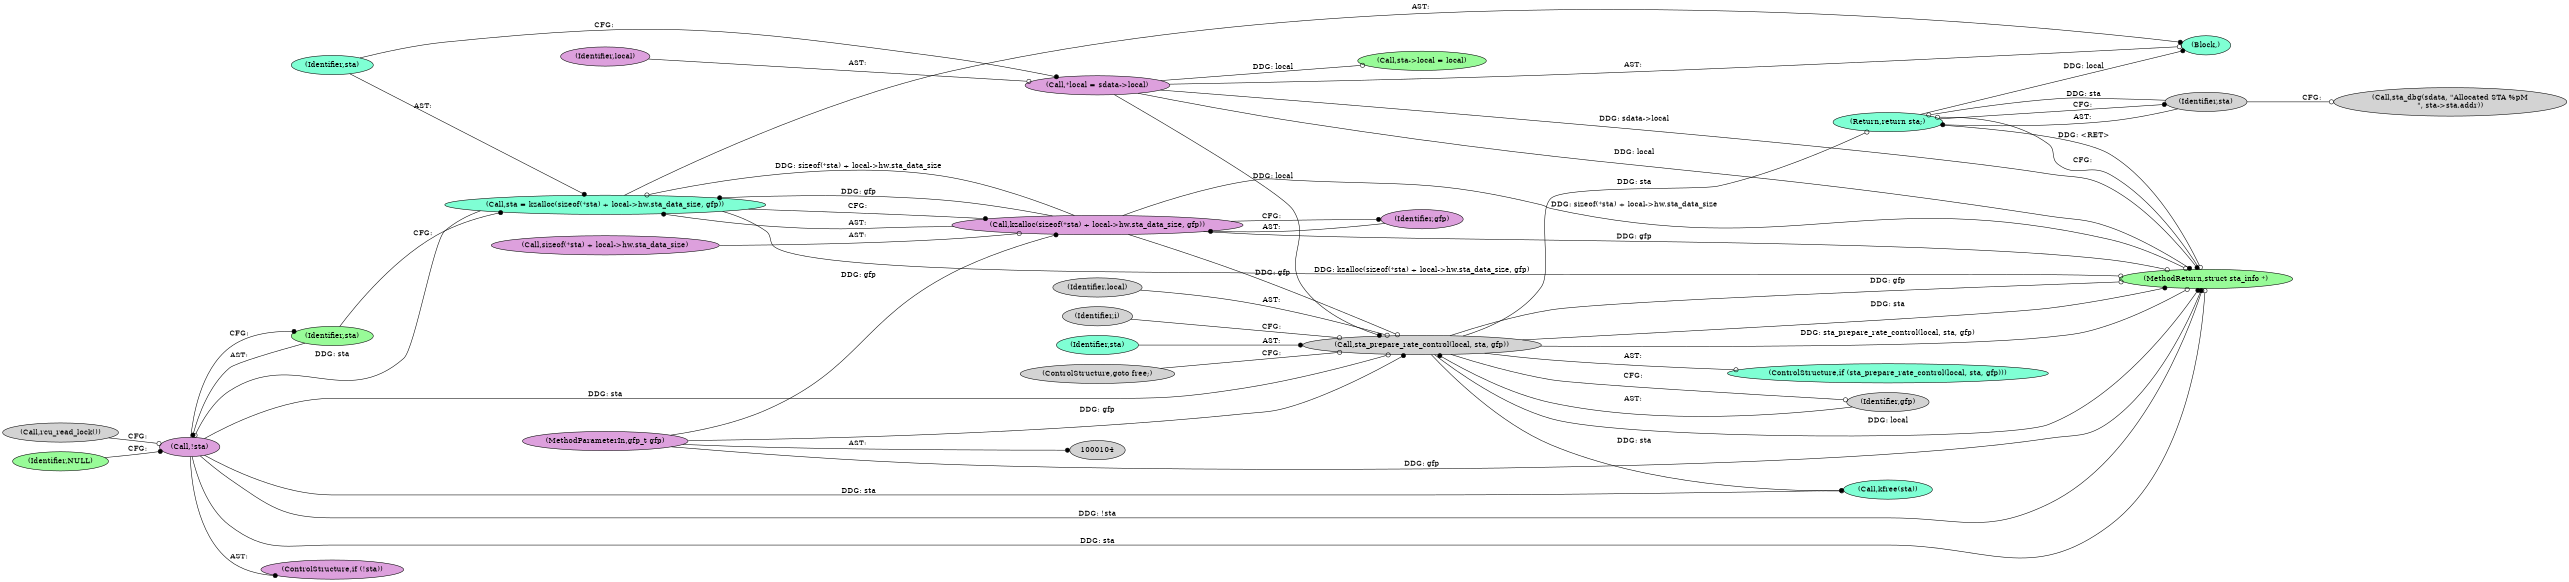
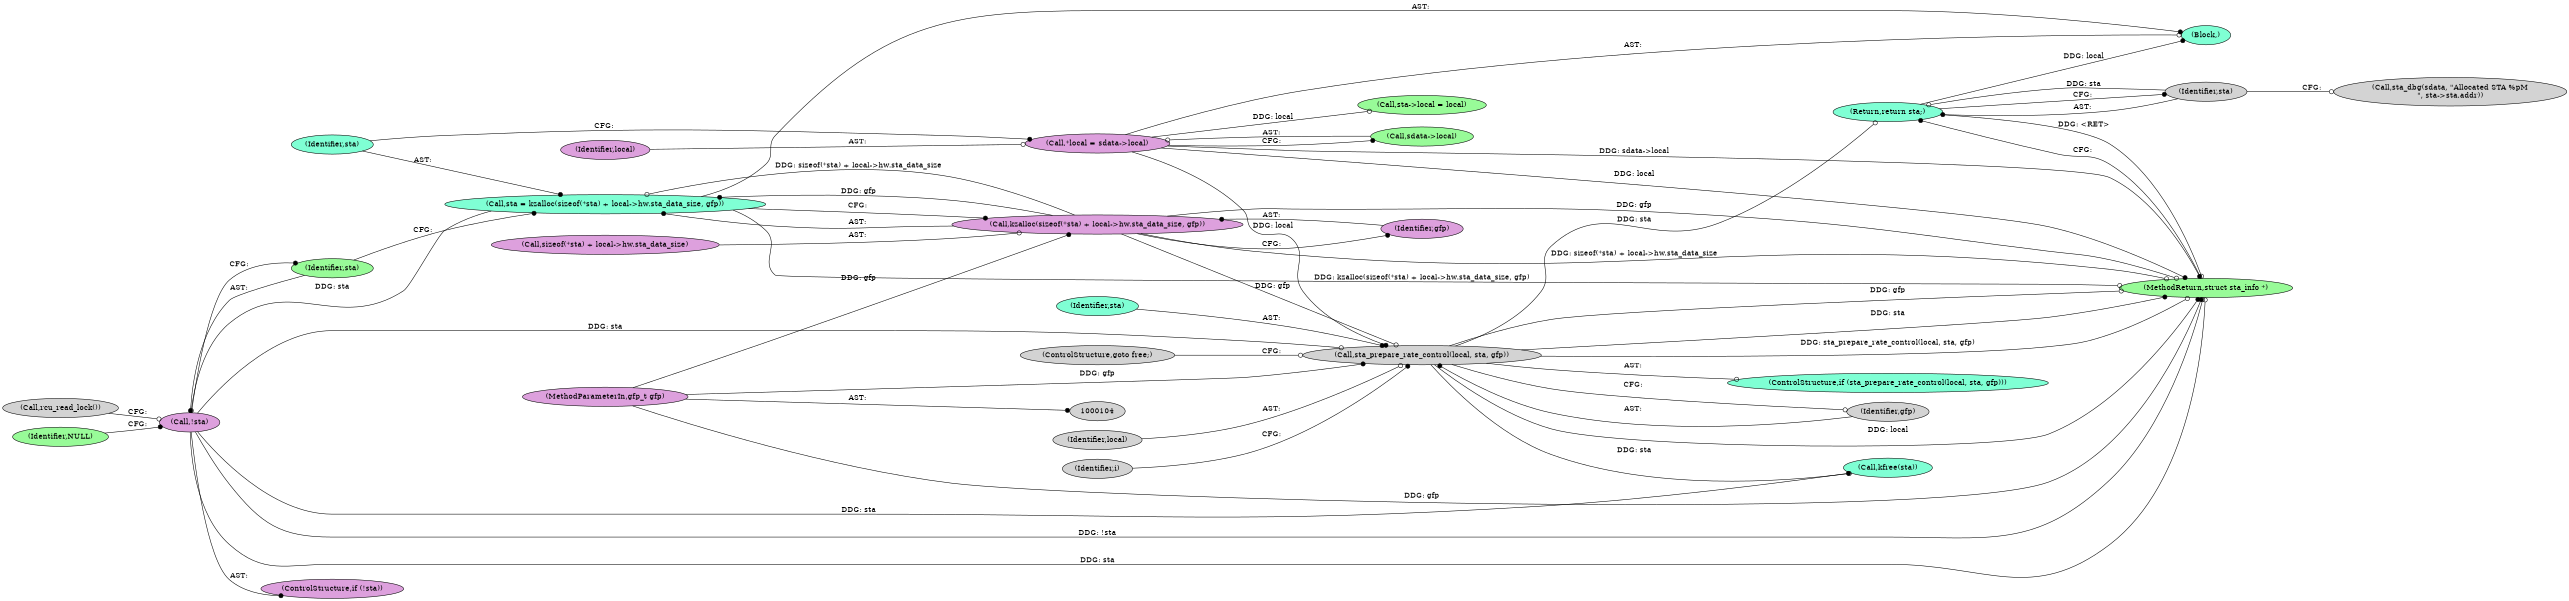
  digraph {
    rankdir=LR
    node [fillcolor=lightgrey style=filled]
    edge [arrowhead=dot]
    n1 [fillcolor=aquamarine label="(Return,return sta;)"]
    n2 [label="(Identifier,sta)"]
    n3 [fillcolor=palegreen label="(MethodReturn,struct sta_info *)"]
    n4 [fillcolor=aquamarine label="(Block,)"]
    n5 [label="(Call,sta_dbg(sdata, \"Allocated STA %pM\n\", sta->sta.addr))"]
    n6 [label="(Call,sta_prepare_rate_control(local, sta, gfp))"]
    n7 [fillcolor=aquamarine label="(ControlStructure,if (sta_prepare_rate_control(local, sta, gfp)))"]
    n8 [label="(Identifier,gfp)"]
    n9 [fillcolor=aquamarine label="(Call,kfree(sta))"]
    n10 [fillcolor=plum label="(Call,*local = sdata->local)"]
    n11 [fillcolor=palegreen label="(Call,sta->local = local)"]
+   n12 [fillcolor=palegreen label="(Call,sdata->local)"]
    n13 [fillcolor=plum label="(Call,!sta)"]
    n14 [fillcolor=plum label="(ControlStructure,if (!sta))"]
    n15 [fillcolor=palegreen label="(Identifier,sta)"]
    n16 [fillcolor=aquamarine label="(Call,sta = kzalloc(sizeof(*sta) + local->hw.sta_data_size, gfp))"]
    n17 [fillcolor=plum label="(Call,kzalloc(sizeof(*sta) + local->hw.sta_data_size, gfp))"]
    n18 [fillcolor=plum label="(Identifier,gfp)"]
    n19 [fillcolor=plum label="(MethodParameterIn,gfp_t gfp)"]
    1000104
    n21 [fillcolor=aquamarine label="(Identifier,sta)"]
    n22 [label="(Call,rcu_read_lock())"]
    n23 [label="(Identifier,local)"]
    n24 [fillcolor=plum label="(Call,sizeof(*sta) + local->hw.sta_data_size)"]
    n25 [label="(Identifier,i)"]
    n26 [fillcolor=palegreen label="(Identifier,NULL)"]
    n27 [fillcolor=aquamarine label="(Identifier,sta)"]
    n28 [label="(ControlStructure,goto free;)"]
    n29 [fillcolor=plum label="(Identifier,local)"]
    n1 -> n2 [label="CFG: "]
    n1 -> n3 [arrowhead=odot label="DDG: <RET>"]
    n1 -> n4 [label="DDG: local"]
    n2 -> n1 [label="AST: "]
    n2 -> n1 [arrowhead=odot label="DDG: sta"]
    n2 -> n5 [arrowhead=odot label="CFG: "]
-   n3 -> n1 [arrowhead=odot label="CFG: "]
+   n3 -> n1 [label="CFG: "]
    n6 -> n1 [arrowhead=odot label="DDG: sta"]
    n6 -> n3 [label="DDG: local"]
    n6 -> n3 [arrowhead=odot label="DDG: gfp"]
    n6 -> n3 [arrowhead=odot label="DDG: sta_prepare_rate_control(local, sta, gfp)"]
    n6 -> n3 [label="DDG: sta"]
    n6 -> n7 [arrowhead=odot label="AST: "]
    n6 -> n8 [arrowhead=odot label="CFG: "]
    n6 -> n9 [arrowhead=odot label="DDG: sta"]
    n8 -> n6 [label="AST: "]
    n10 -> n3 [label="DDG: sdata->local"]
    n10 -> n3 [label="DDG: local"]
    n10 -> n4 [arrowhead=odot label="AST: "]
    n10 -> n6 [label="DDG: local"]
    n10 -> n11 [arrowhead=odot label="DDG: local"]
+   n10 -> n12 [label="CFG: "]
+   n12 -> n10 [arrowhead=odot label="AST: "]
    n13 -> n3 [arrowhead=odot label="DDG: sta"]
    n13 -> n3 [arrowhead=odot label="DDG: !sta"]
    n13 -> n6 [arrowhead=odot label="DDG: sta"]
    n13 -> n9 [label="DDG: sta"]
    n13 -> n14 [label="AST: "]
    n13 -> n15 [label="CFG: "]
    n15 -> n13 [label="AST: "]
    n15 -> n16 [label="CFG: "]
    n16 -> n3 [arrowhead=odot label="DDG: kzalloc(sizeof(*sta) + local->hw.sta_data_size, gfp)"]
    n16 -> n4 [label="AST: "]
    n16 -> n13 [arrowhead=odot label="DDG: sta"]
    n16 -> n17 [label="CFG: "]
    n17 -> n3 [arrowhead=odot label="DDG: sizeof(*sta) + local->hw.sta_data_size"]
    n17 -> n3 [arrowhead=odot label="DDG: gfp"]
    n17 -> n6 [arrowhead=odot label="DDG: gfp"]
    n17 -> n16 [label="AST: "]
    n17 -> n16 [arrowhead=odot label="DDG: sizeof(*sta) + local->hw.sta_data_size"]
    n17 -> n16 [label="DDG: gfp"]
    n17 -> n18 [label="CFG: "]
    n18 -> n17 [label="AST: "]
    n19 -> n3 [label="DDG: gfp"]
    n19 -> n6 [label="DDG: gfp"]
    n19 -> n17 [label="DDG: gfp"]
    n19 -> 1000104 [label="AST: "]
    n21 -> n10 [label="CFG: "]
    n21 -> n16 [label="AST: "]
    n22 -> n13 [arrowhead=odot label="CFG: "]
    n23 -> n6 [arrowhead=odot label="AST: "]
    n24 -> n17 [arrowhead=odot label="AST: "]
-   n25 -> n6 [arrowhead=odot label="CFG: "]
+   n25 -> n6 [label="CFG: "]
    n26 -> n13 [label="CFG: "]
    n27 -> n6 [label="AST: "]
    n28 -> n6 [arrowhead=odot label="CFG: "]
    n29 -> n10 [arrowhead=odot label="AST: "]
  }
